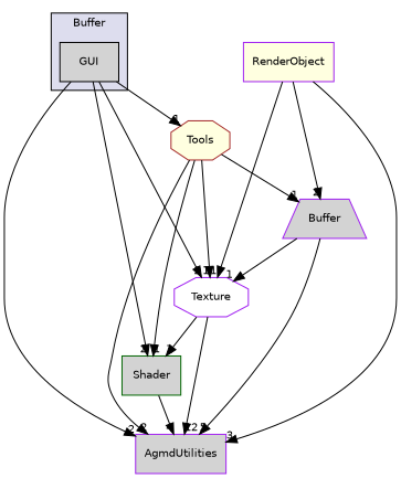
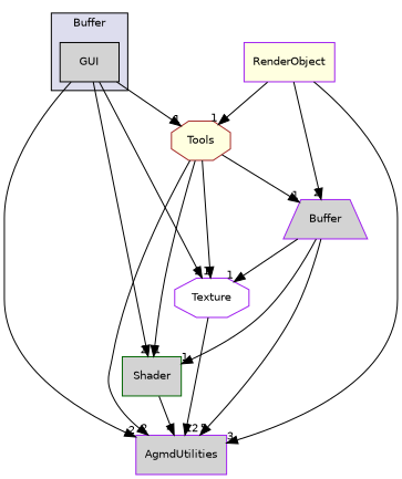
  digraph {
    compound=true
    node [color=purple fillcolor=lightgrey fontname=Helvetica fontsize=10 shape=box style=filled]
    edge [headlabel=1 labeldistance=1.5 labelfontname=Helvetica labelfontsize=10]
    n1 [color=black label=GUI pencolor=black]
    n2 [color=darkgreen label=Shader]
    n3 [label=AgmdUtilities]
    n4 [color=brown fillcolor=lightyellow label=Tools shape=octagon]
    n5 [fillcolor=white label=Texture shape=octagon]
    n6 [label=Buffer shape=trapezium]
    n7 [fillcolor=lightyellow label=RenderObject]
    subgraph cluster_1 {
      bgcolor="#ddddee"
      fontname=Helvetica
      fontsize=10
      label=Buffer
      pencolor=black
      n1
    }
    n1 -> n2 [headlabel=2]
    n1 -> n3 [headlabel=2]
    n1 -> n4
    n1 -> n5 [headlabel=2]
    n2 -> n3 [headlabel=4]
    n4 -> n2
    n4 -> n3 [headlabel=2]
    n4 -> n5
    n4 -> n6
-   n5 -> n2
+   n6 -> n2
    n5 -> n3 [headlabel=12]
    n6 -> n3 [headlabel=5]
    n6 -> n5
    n7 -> n3 [headlabel=3]
-   n7 -> n5
+   n7 -> n4
    n7 -> n6 [headlabel=2]
  }
